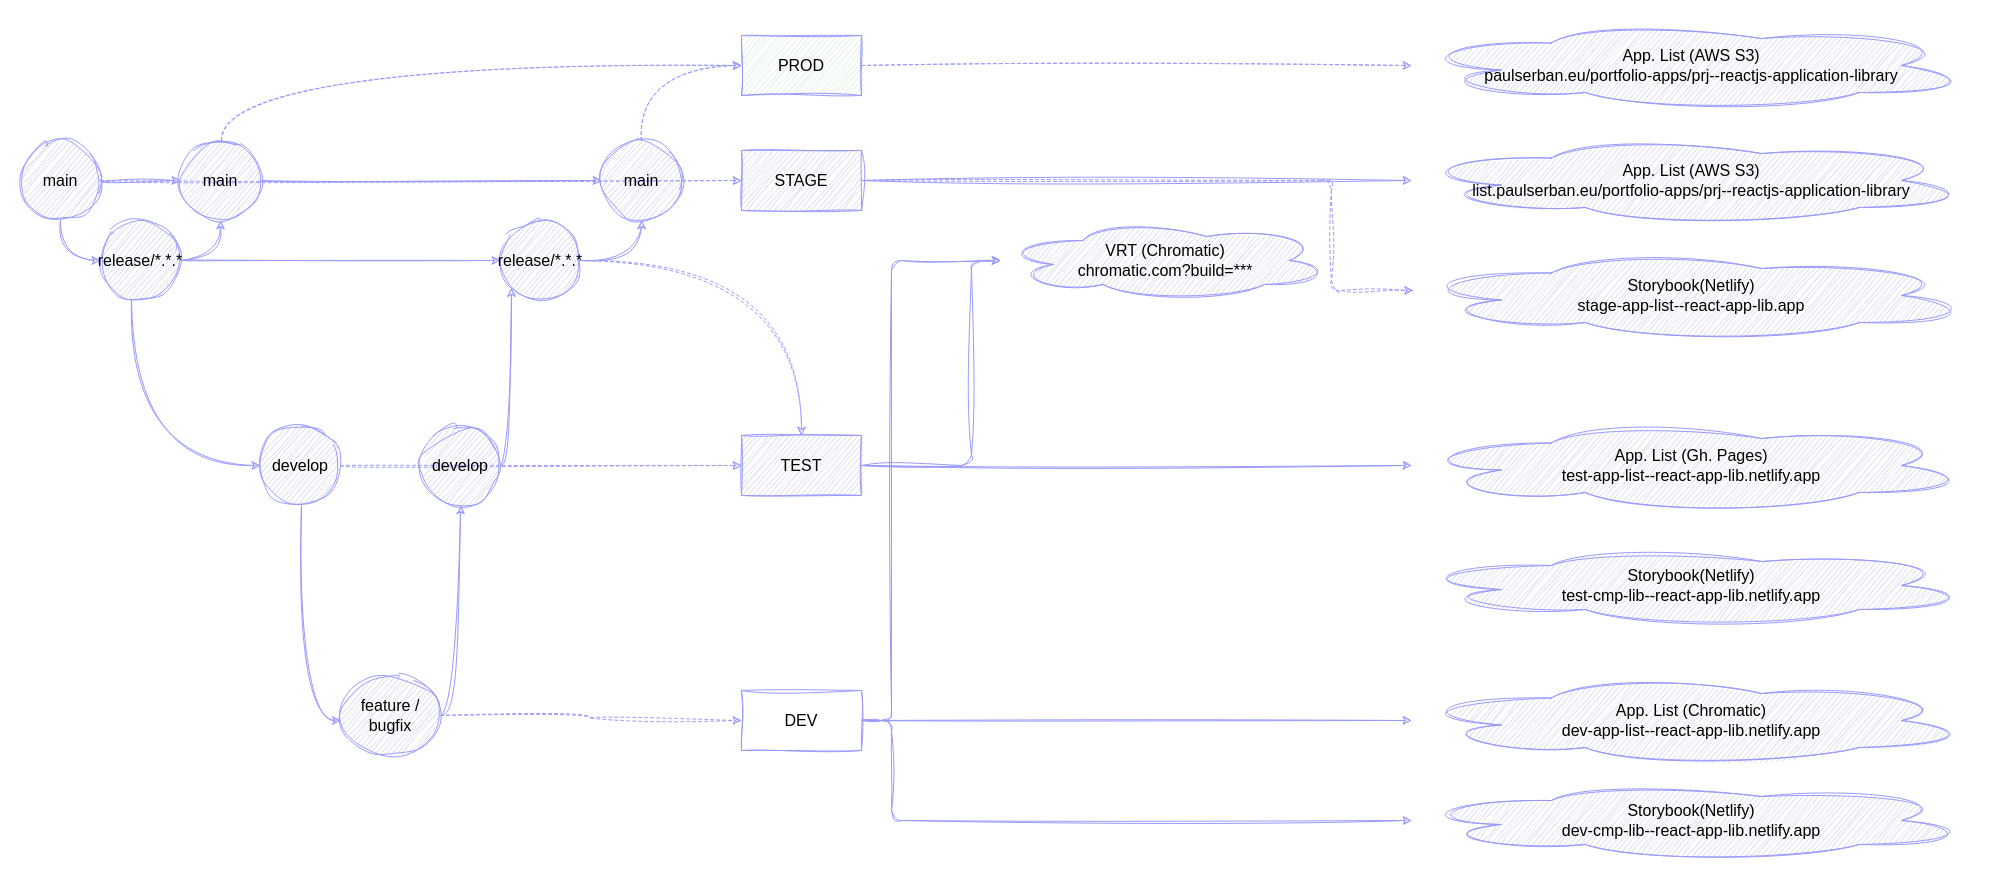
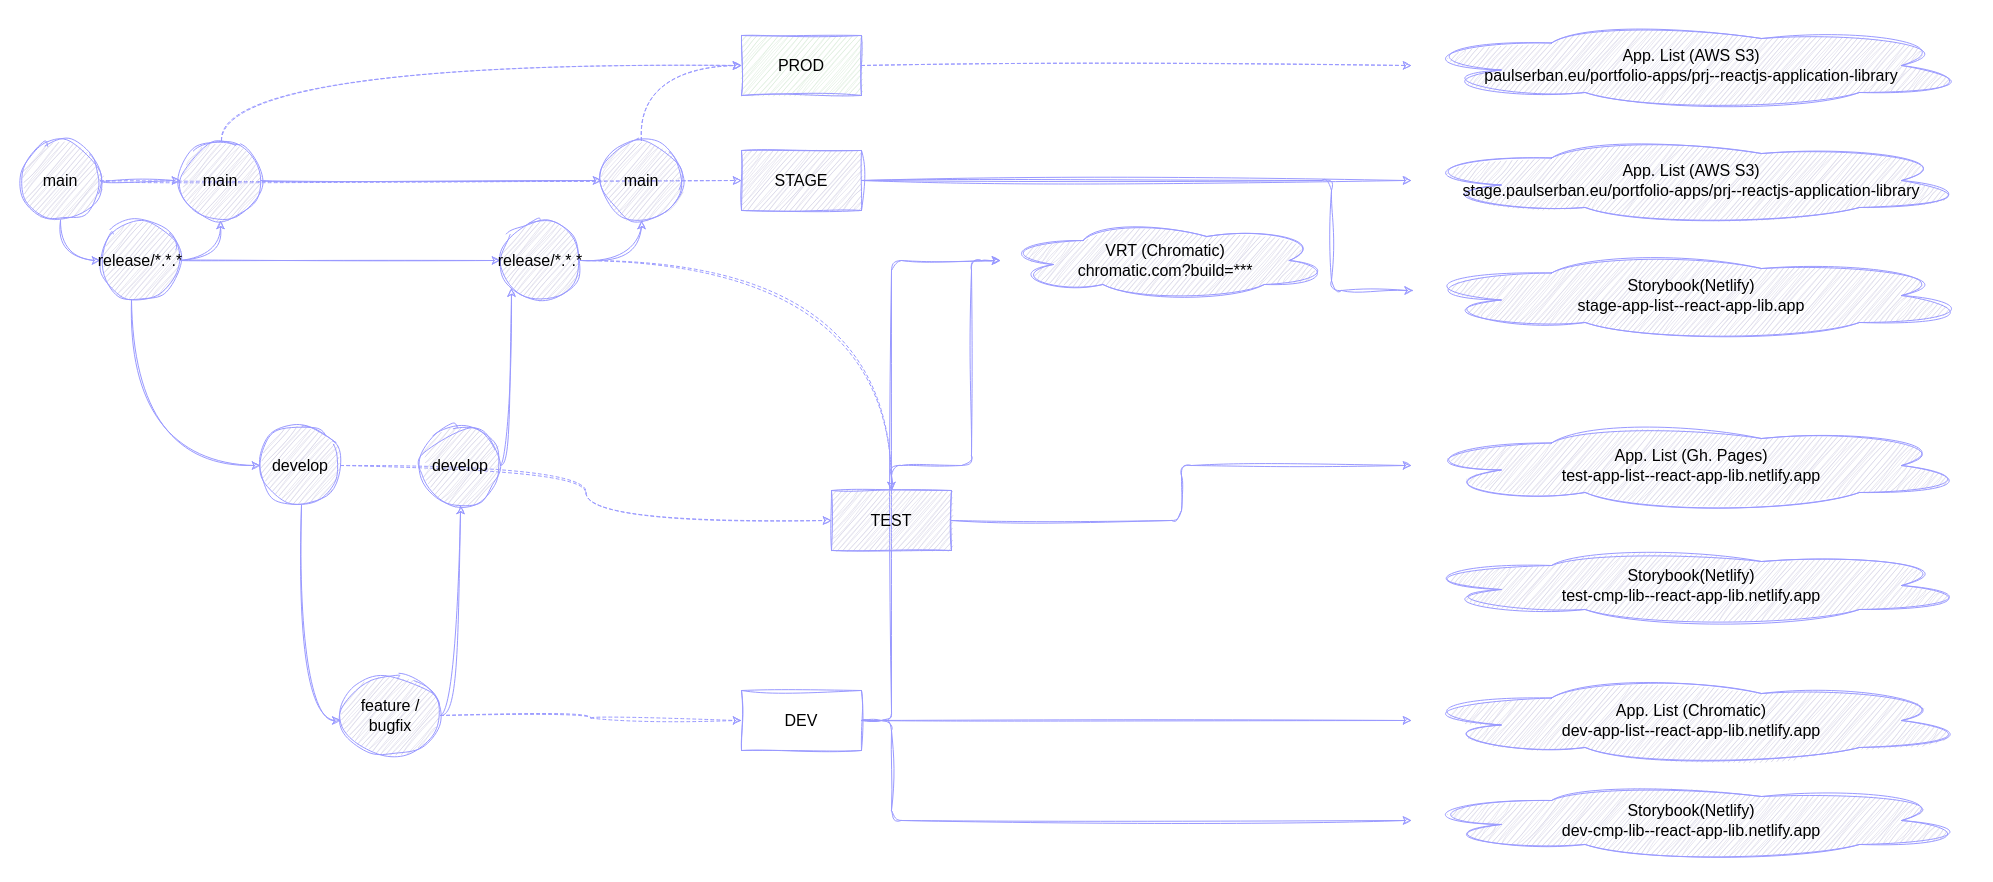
  <mxCell id="0" />
  <mxCell id="1" parent="0" />
  <mxCell id="2" style="edgeStyle=orthogonalEdgeStyle;curved=1;html=1;fontSize=16;fontStyle=0;strokeWidth=1;sketch=1;curveFitting=1;jiggle=2;strokeColor=#9999FF;fillColor=#d0cee2;fontColor=#000000;" parent="1" source="4" target="7" edge="1"><mxGeometry relative="1" as="geometry"><Array as="points"><mxPoint x="301" y="720" /></Array><mxPoint x="251" y="720" as="targetPoint" /></mxGeometry></mxCell>
  <mxCell id="3" style="edgeStyle=orthogonalEdgeStyle;curved=1;html=1;dashed=1;fontSize=16;fontStyle=0;strokeWidth=1;sketch=1;curveFitting=1;jiggle=2;strokeColor=#9999FF;fillColor=#d0cee2;fontColor=#000000;" parent="1" source="4" target="35" edge="1"><mxGeometry relative="1" as="geometry"><mxPoint x="741" y="465" as="targetPoint" /></mxGeometry></mxCell>
  <mxCell id="4" value="develop" style="ellipse;whiteSpace=wrap;html=1;fontSize=16;fontStyle=0;strokeWidth=1;sketch=1;curveFitting=1;jiggle=2;strokeColor=#9999FF;fillColor=#d0cee2;fontColor=#000000;" parent="1" vertex="1"><mxGeometry x="260" y="425" width="80" height="80" as="geometry" /></mxCell>
  <mxCell id="5" style="edgeStyle=orthogonalEdgeStyle;curved=1;html=1;dashed=1;fontSize=16;fontStyle=0;strokeWidth=1;sketch=1;curveFitting=1;jiggle=2;strokeColor=#9999FF;fillColor=#d0cee2;fontColor=#000000;" parent="1" source="7" target="29" edge="1"><mxGeometry relative="1" as="geometry"><mxPoint x="741" y="720" as="targetPoint" /></mxGeometry></mxCell>
  <mxCell id="6" style="edgeStyle=orthogonalEdgeStyle;curved=1;html=1;fontSize=16;fontStyle=0;strokeWidth=1;sketch=1;curveFitting=1;jiggle=2;strokeColor=#9999FF;fillColor=#d0cee2;fontColor=#000000;" parent="1" source="7" target="20" edge="1"><mxGeometry relative="1" as="geometry"><Array as="points"><mxPoint x="460" y="715" /></Array></mxGeometry></mxCell>
  <mxCell id="7" value="feature / bugfix" style="ellipse;whiteSpace=wrap;html=1;fontSize=16;fontStyle=0;strokeWidth=1;sketch=1;curveFitting=1;jiggle=2;strokeColor=#9999FF;fillColor=#d0cee2;fontColor=#000000;" parent="1" vertex="1"><mxGeometry x="340" y="675" width="100" height="80" as="geometry" /></mxCell>
  <mxCell id="8" style="edgeStyle=orthogonalEdgeStyle;html=1;entryX=0;entryY=0.5;entryDx=0;entryDy=0;curved=1;exitX=0.5;exitY=1;exitDx=0;exitDy=0;fontSize=16;fontStyle=0;strokeWidth=1;sketch=1;curveFitting=1;jiggle=2;strokeColor=#9999FF;fillColor=#d0cee2;fontColor=#000000;" parent="1" source="11" target="15" edge="1"><mxGeometry relative="1" as="geometry" /></mxCell>
  <mxCell id="9" style="edgeStyle=orthogonalEdgeStyle;curved=1;html=1;dashed=1;fontSize=16;fontStyle=0;strokeWidth=1;sketch=1;curveFitting=1;jiggle=2;strokeColor=#9999FF;fillColor=#d0cee2;fontColor=#000000;" parent="1" source="11" target="38" edge="1"><mxGeometry relative="1" as="geometry"><mxPoint x="741" y="180" as="targetPoint" /></mxGeometry></mxCell>
  <mxCell id="10" style="edgeStyle=orthogonalEdgeStyle;curved=1;html=1;fontSize=16;fontStyle=0;strokeWidth=1;sketch=1;curveFitting=1;jiggle=2;strokeColor=#9999FF;fillColor=#d0cee2;fontColor=#000000;" parent="1" source="11" target="18" edge="1"><mxGeometry relative="1" as="geometry" /></mxCell>
  <mxCell id="11" value="main" style="ellipse;whiteSpace=wrap;html=1;fontSize=16;fontStyle=0;strokeWidth=1;sketch=1;curveFitting=1;jiggle=2;strokeColor=#9999FF;fillColor=#d0cee2;fontColor=#000000;" parent="1" vertex="1"><mxGeometry x="20" y="140" width="80" height="80" as="geometry" /></mxCell>
  <mxCell id="12" style="edgeStyle=orthogonalEdgeStyle;curved=1;html=1;entryX=0;entryY=0.5;entryDx=0;entryDy=0;fontSize=16;fontStyle=0;strokeWidth=1;sketch=1;curveFitting=1;jiggle=2;strokeColor=#9999FF;fillColor=#d0cee2;fontColor=#000000;" parent="1" source="15" target="4" edge="1"><mxGeometry relative="1" as="geometry"><mxPoint x="61" y="425" as="sourcePoint" /><Array as="points"><mxPoint x="131" y="465" /></Array></mxGeometry></mxCell>
  <mxCell id="13" style="edgeStyle=orthogonalEdgeStyle;curved=1;html=1;entryX=0.5;entryY=1;entryDx=0;entryDy=0;fontSize=16;fontStyle=0;exitX=1;exitY=0.5;exitDx=0;exitDy=0;strokeWidth=1;sketch=1;curveFitting=1;jiggle=2;strokeColor=#9999FF;fillColor=#d0cee2;fontColor=#000000;" parent="1" source="15" target="18" edge="1"><mxGeometry relative="1" as="geometry" /></mxCell>
  <mxCell id="14" style="edgeStyle=orthogonalEdgeStyle;curved=1;html=1;fontSize=16;fontStyle=0;strokeWidth=1;sketch=1;curveFitting=1;jiggle=2;strokeColor=#9999FF;fillColor=#d0cee2;fontColor=#000000;" parent="1" source="15" target="23" edge="1"><mxGeometry relative="1" as="geometry" /></mxCell>
  <mxCell id="15" value="release/*.*.*" style="ellipse;whiteSpace=wrap;html=1;fontSize=16;fontStyle=0;strokeWidth=1;sketch=1;curveFitting=1;jiggle=2;strokeColor=#9999FF;fillColor=#d0cee2;fontColor=#000000;" parent="1" vertex="1"><mxGeometry x="100" y="220" width="80" height="80" as="geometry" /></mxCell>
  <mxCell id="16" style="edgeStyle=orthogonalEdgeStyle;curved=1;html=1;dashed=1;fontSize=16;fontStyle=0;strokeWidth=1;sketch=1;curveFitting=1;jiggle=2;strokeColor=#9999FF;fillColor=#d0cee2;fontColor=#000000;" parent="1" source="18" target="40" edge="1"><mxGeometry relative="1" as="geometry"><Array as="points"><mxPoint x="221" y="65" /></Array><mxPoint x="742.212" y="12" as="targetPoint" /></mxGeometry></mxCell>
  <mxCell id="17" style="edgeStyle=orthogonalEdgeStyle;curved=1;html=1;fontSize=16;fontStyle=0;strokeWidth=1;sketch=1;curveFitting=1;jiggle=2;strokeColor=#9999FF;fillColor=#d0cee2;fontColor=#000000;" parent="1" source="18" target="25" edge="1"><mxGeometry relative="1" as="geometry" /></mxCell>
  <mxCell id="18" value="main" style="ellipse;whiteSpace=wrap;html=1;fontSize=16;fontStyle=0;strokeWidth=1;sketch=1;curveFitting=1;jiggle=2;strokeColor=#9999FF;fillColor=#d0cee2;fontColor=#000000;" parent="1" vertex="1"><mxGeometry x="180" y="140" width="80" height="80" as="geometry" /></mxCell>
  <mxCell id="19" style="edgeStyle=orthogonalEdgeStyle;curved=1;html=1;fontSize=16;fontStyle=0;strokeWidth=1;sketch=1;curveFitting=1;jiggle=2;strokeColor=#9999FF;fillColor=#d0cee2;fontColor=#000000;" parent="1" source="20" target="23" edge="1"><mxGeometry relative="1" as="geometry"><mxPoint x="511" y="425" as="targetPoint" /><Array as="points"><mxPoint x="511" y="465" /></Array></mxGeometry></mxCell>
  <mxCell id="20" value="develop" style="ellipse;whiteSpace=wrap;html=1;fontSize=16;fontStyle=0;strokeWidth=1;sketch=1;curveFitting=1;jiggle=2;strokeColor=#9999FF;fillColor=#d0cee2;fontColor=#000000;" parent="1" vertex="1"><mxGeometry x="420" y="425" width="80" height="80" as="geometry" /></mxCell>
  <mxCell id="21" style="edgeStyle=orthogonalEdgeStyle;curved=1;html=1;dashed=1;fontSize=16;fontStyle=0;strokeWidth=1;sketch=1;curveFitting=1;jiggle=2;strokeColor=#9999FF;fillColor=#d0cee2;fontColor=#000000;" parent="1" source="23" target="35" edge="1"><mxGeometry relative="1" as="geometry"><mxPoint x="741" y="340" as="targetPoint" /></mxGeometry></mxCell>
  <mxCell id="22" style="edgeStyle=orthogonalEdgeStyle;curved=1;html=1;entryX=0.5;entryY=1;entryDx=0;entryDy=0;fontSize=16;fontStyle=0;strokeWidth=1;sketch=1;curveFitting=1;jiggle=2;strokeColor=#9999FF;fillColor=#d0cee2;fontColor=#000000;" parent="1" source="23" target="25" edge="1"><mxGeometry relative="1" as="geometry" /></mxCell>
  <mxCell id="23" value="release/*.*.*" style="ellipse;whiteSpace=wrap;html=1;fontSize=16;fontStyle=0;strokeWidth=1;sketch=1;curveFitting=1;jiggle=2;strokeColor=#9999FF;fillColor=#d0cee2;fontColor=#000000;" parent="1" vertex="1"><mxGeometry x="500" y="220" width="80" height="80" as="geometry" /></mxCell>
  <mxCell id="24" style="edgeStyle=orthogonalEdgeStyle;curved=1;html=1;dashed=1;fontSize=16;fontStyle=0;strokeWidth=1;sketch=1;curveFitting=1;jiggle=2;strokeColor=#9999FF;fillColor=#d0cee2;fontColor=#000000;" parent="1" source="25" target="40" edge="1"><mxGeometry relative="1" as="geometry"><Array as="points"><mxPoint x="641" y="65" /></Array><mxPoint x="741" y="20" as="targetPoint" /></mxGeometry></mxCell>
  <mxCell id="25" value="main" style="ellipse;whiteSpace=wrap;html=1;fontSize=16;fontStyle=0;strokeWidth=1;sketch=1;curveFitting=1;jiggle=2;strokeColor=#9999FF;fillColor=#d0cee2;fontColor=#000000;" parent="1" vertex="1"><mxGeometry x="601" y="140" width="80" height="80" as="geometry" /></mxCell>
  <mxCell id="26" style="edgeStyle=orthogonalEdgeStyle;html=1;fontSize=16;fontStyle=0;strokeWidth=1;sketch=1;curveFitting=1;jiggle=2;strokeColor=#9999FF;fillColor=#d0cee2;fontColor=#000000;" parent="1" source="29" target="30" edge="1"><mxGeometry relative="1" as="geometry" /></mxCell>
  <mxCell id="27" style="edgeStyle=orthogonalEdgeStyle;html=1;fontSize=16;fontStyle=0;strokeWidth=1;sketch=1;curveFitting=1;jiggle=2;strokeColor=#9999FF;fillColor=#d0cee2;fontColor=#000000;" parent="1" source="29" target="31" edge="1"><mxGeometry relative="1" as="geometry"><Array as="points"><mxPoint x="891" y="720" /><mxPoint x="891" y="820" /></Array></mxGeometry></mxCell>
  <mxCell id="28" style="edgeStyle=orthogonalEdgeStyle;html=1;fontSize=16;fontStyle=0;strokeWidth=1;sketch=1;curveFitting=1;jiggle=2;strokeColor=#9999FF;fillColor=#d0cee2;fontColor=#000000;" parent="1" source="29" target="32" edge="1"><mxGeometry relative="1" as="geometry"><Array as="points"><mxPoint x="891" y="720" /><mxPoint x="891" y="260" /></Array></mxGeometry></mxCell>
  <mxCell id="29" value="DEV" style="whiteSpace=wrap;html=1;fontSize=16;fontStyle=0;strokeWidth=1;sketch=1;curveFitting=1;jiggle=2;strokeColor=#9999FF;fillColor=#ffffff;fontColor=#000000;" parent="1" vertex="1"><mxGeometry x="741" y="690" width="120" height="60" as="geometry" /></mxCell>
  <mxCell id="30" value="App. List (Chromatic)&lt;br style=&quot;font-size: 16px;&quot;&gt;dev-app-list--react-app-lib.netlify.app" style="ellipse;shape=cloud;whiteSpace=wrap;html=1;fontSize=16;fontStyle=0;strokeWidth=1;sketch=1;curveFitting=1;jiggle=2;strokeColor=#9999FF;fillColor=#d0cee2;fontColor=#000000;" parent="1" vertex="1"><mxGeometry x="1411" y="675" width="560" height="90" as="geometry" /></mxCell>
  <mxCell id="31" value="Storybook(Netlify)&lt;br style=&quot;font-size: 16px;&quot;&gt;dev-cmp-lib--react-app-lib.netlify.app" style="ellipse;shape=cloud;whiteSpace=wrap;html=1;fontSize=16;fontStyle=0;strokeWidth=1;sketch=1;curveFitting=1;jiggle=2;strokeColor=#9999FF;fillColor=#d0cee2;fontColor=#000000;" parent="1" vertex="1"><mxGeometry x="1411" y="780" width="560" height="80" as="geometry" /></mxCell>
  <mxCell id="32" value="VRT (Chromatic)&lt;br style=&quot;font-size: 16px;&quot;&gt;chromatic.com?build=***" style="ellipse;shape=cloud;whiteSpace=wrap;html=1;fontSize=16;fontStyle=0;strokeWidth=1;sketch=1;curveFitting=1;jiggle=2;strokeColor=#9999FF;fillColor=#d0cee2;fontColor=#000000;" parent="1" vertex="1"><mxGeometry x="1000" y="220" width="330" height="80" as="geometry" /></mxCell>
  <mxCell id="33" style="edgeStyle=orthogonalEdgeStyle;html=1;fontSize=16;fontStyle=0;strokeWidth=1;sketch=1;curveFitting=1;jiggle=2;strokeColor=#9999FF;fillColor=#d0cee2;fontColor=#000000;" parent="1" source="35" target="41" edge="1"><mxGeometry relative="1" as="geometry" /></mxCell>
  <mxCell id="34" style="edgeStyle=orthogonalEdgeStyle;html=1;fontSize=16;fontStyle=0;strokeWidth=1;sketch=1;curveFitting=1;jiggle=2;strokeColor=#9999FF;fillColor=#d0cee2;fontColor=#000000;" parent="1" source="35" target="32" edge="1"><mxGeometry relative="1" as="geometry"><Array as="points"><mxPoint x="971" y="465" /><mxPoint x="971" y="260" /></Array></mxGeometry></mxCell>
- <mxCell id="35" value="TEST" style="whiteSpace=wrap;html=1;fontSize=16;fontStyle=0;strokeWidth=1;sketch=1;curveFitting=1;jiggle=2;strokeColor=#9999FF;fillColor=#d0cee2;fontColor=#000000;" parent="1" vertex="1"><mxGeometry x="741" y="435" width="120" height="60" as="geometry" /></mxCell>
+ <mxCell id="35" value="TEST" style="whiteSpace=wrap;html=1;fontSize=16;fontStyle=0;strokeWidth=1;sketch=1;curveFitting=1;jiggle=2;strokeColor=#9999FF;fillColor=#d0cee2;fontColor=#000000;" parent="1" vertex="1"><mxGeometry x="831" y="490" width="120" height="60" as="geometry" /></mxCell>
  <mxCell id="36" style="edgeStyle=orthogonalEdgeStyle;html=1;fontSize=16;fontStyle=0;strokeWidth=1;sketch=1;curveFitting=1;jiggle=2;strokeColor=#9999FF;fillColor=#d0cee2;fontColor=#000000;" parent="1" source="38" target="43" edge="1"><mxGeometry relative="1" as="geometry" /></mxCell>
- <mxCell id="37" style="edgeStyle=orthogonalEdgeStyle;html=1;fontSize=16;fontStyle=0;strokeWidth=1;sketch=1;curveFitting=1;jiggle=2;strokeColor=#9999FF;fillColor=#d0cee2;fontColor=#000000;dashed=1;" parent="1" source="38" target="44" edge="1"><mxGeometry relative="1" as="geometry"><Array as="points"><mxPoint x="1331" y="180" /><mxPoint x="1331" y="290" /></Array></mxGeometry></mxCell>
+ <mxCell id="37" style="edgeStyle=orthogonalEdgeStyle;html=1;fontSize=16;fontStyle=0;strokeWidth=1;sketch=1;curveFitting=1;jiggle=2;strokeColor=#9999FF;fillColor=#d0cee2;fontColor=#000000;" parent="1" source="38" target="44" edge="1"><mxGeometry relative="1" as="geometry"><Array as="points"><mxPoint x="1331" y="180" /><mxPoint x="1331" y="290" /></Array></mxGeometry></mxCell>
  <mxCell id="38" value="STAGE" style="whiteSpace=wrap;html=1;fontSize=16;fontStyle=0;strokeWidth=1;sketch=1;curveFitting=1;jiggle=2;strokeColor=#9999FF;fillColor=#d0cee2;fontColor=#000000;" parent="1" vertex="1"><mxGeometry x="741" y="150" width="120" height="60" as="geometry" /></mxCell>
  <mxCell id="39" style="edgeStyle=orthogonalEdgeStyle;html=1;fontSize=16;fontStyle=0;strokeWidth=1;sketch=1;curveFitting=1;jiggle=2;strokeColor=#9999FF;fillColor=#d0cee2;fontColor=#000000;dashed=1;" parent="1" source="40" target="45" edge="1"><mxGeometry relative="1" as="geometry" /></mxCell>
  <mxCell id="40" value="PROD" style="whiteSpace=wrap;html=1;fontSize=16;fontStyle=0;strokeWidth=1;sketch=1;curveFitting=1;jiggle=2;strokeColor=#9999FF;fillColor=#d5e8d4;fontColor=#000000;" parent="1" vertex="1"><mxGeometry x="741" y="35" width="120" height="60" as="geometry" /></mxCell>
  <mxCell id="41" value="App. List (Gh. Pages)&lt;br style=&quot;font-size: 16px;&quot;&gt;test-app-list--react-app-lib.netlify.app" style="ellipse;shape=cloud;whiteSpace=wrap;html=1;fontSize=16;fontStyle=0;strokeWidth=1;sketch=1;curveFitting=1;jiggle=2;strokeColor=#9999FF;fillColor=#d0cee2;fontColor=#000000;" parent="1" vertex="1"><mxGeometry x="1411" y="420" width="560" height="90" as="geometry" /></mxCell>
  <mxCell id="42" value="Storybook(Netlify)&lt;br style=&quot;font-size: 16px;&quot;&gt;test-cmp-lib--react-app-lib.netlify.app" style="ellipse;shape=cloud;whiteSpace=wrap;html=1;fontSize=16;fontStyle=0;strokeWidth=1;sketch=1;curveFitting=1;jiggle=2;strokeColor=#9999FF;fillColor=#d0cee2;fontColor=#000000;" parent="1" vertex="1"><mxGeometry x="1411" y="545" width="560" height="80" as="geometry" /></mxCell>
- <mxCell id="43" value="App. List (AWS S3)&lt;br style=&quot;font-size: 16px;&quot;&gt;list.paulserban.eu/portfolio-apps/prj--reactjs-application-library" style="ellipse;shape=cloud;whiteSpace=wrap;html=1;fontSize=16;fontStyle=0;strokeWidth=1;sketch=1;curveFitting=1;jiggle=2;strokeColor=#9999FF;fillColor=#d0cee2;fontColor=#000000;" parent="1" vertex="1"><mxGeometry x="1411" y="135" width="560" height="90" as="geometry" /></mxCell>
+ <mxCell id="43" value="App. List (AWS S3)&lt;br style=&quot;font-size: 16px;&quot;&gt;stage.paulserban.eu/portfolio-apps/prj--reactjs-application-library" style="ellipse;shape=cloud;whiteSpace=wrap;html=1;fontSize=16;fontStyle=0;strokeWidth=1;sketch=1;curveFitting=1;jiggle=2;strokeColor=#9999FF;fillColor=#d0cee2;fontColor=#000000;" parent="1" vertex="1"><mxGeometry x="1411" y="135" width="560" height="90" as="geometry" /></mxCell>
  <mxCell id="44" value="Storybook(Netlify)&lt;br style=&quot;font-size: 16px;&quot;&gt;stage-app-list--react-app-lib.app" style="ellipse;shape=cloud;whiteSpace=wrap;html=1;fontSize=16;fontStyle=0;strokeWidth=1;sketch=1;curveFitting=1;jiggle=2;strokeColor=#9999FF;fillColor=#d0cee2;fontColor=#000000;" parent="1" vertex="1"><mxGeometry x="1411" y="250" width="560" height="90" as="geometry" /></mxCell>
  <mxCell id="45" value="App. List (AWS S3)&lt;br style=&quot;font-size: 16px;&quot;&gt;paulserban.eu/portfolio-apps/prj--reactjs-application-library" style="ellipse;shape=cloud;whiteSpace=wrap;html=1;fontSize=16;fontStyle=0;strokeWidth=1;sketch=1;curveFitting=1;jiggle=2;strokeColor=#9999FF;fillColor=#d0cee2;fontColor=#000000;" parent="1" vertex="1"><mxGeometry x="1411" y="20" width="560" height="90" as="geometry" /></mxCell>
